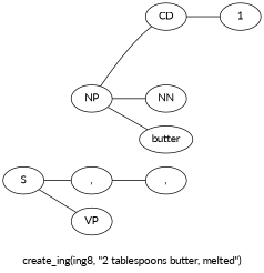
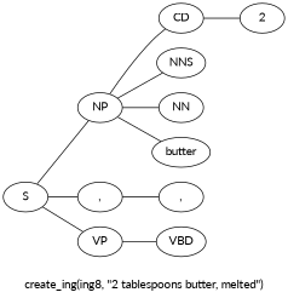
  graph {
    fontname=Lato
    label="create_ing(ing8, \"2 tablespoons butter, melted\")"
    rankdir=LR
    node [fontname=Lato]
    edge [fontname=Lato]
    n1 [label=S]
    n2 [label=NP]
    n3 [label=","]
    n4 [label=VP]
    n5 [label=CD]
+   n6 [label=NNS]
    n7 [label=NN]
    n8 [label=butter]
    n9 [label=","]
-   n11 [label=1]
+   n10 [label=VBD]
+   n11 [label=2]
+   n1 -- n2
    n1 -- n3
    n1 -- n4
    n2 -- n5
+   n2 -- n6
    n2 -- n7
    n2 -- n8
    n3 -- n9
+   n4 -- n10
    n5 -- n11
  }
